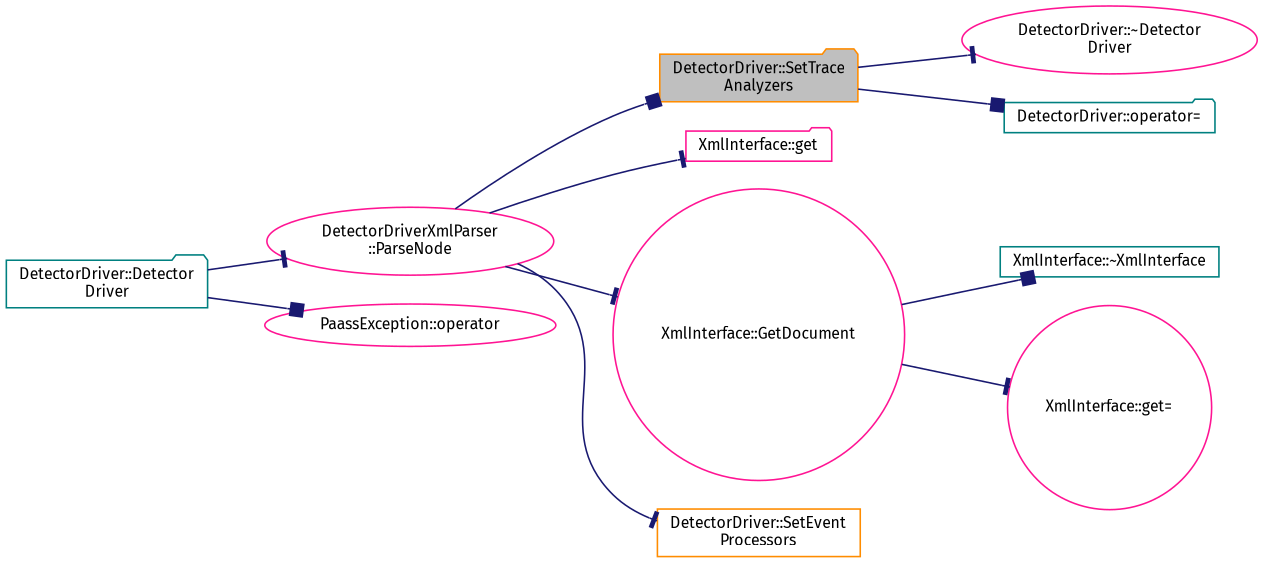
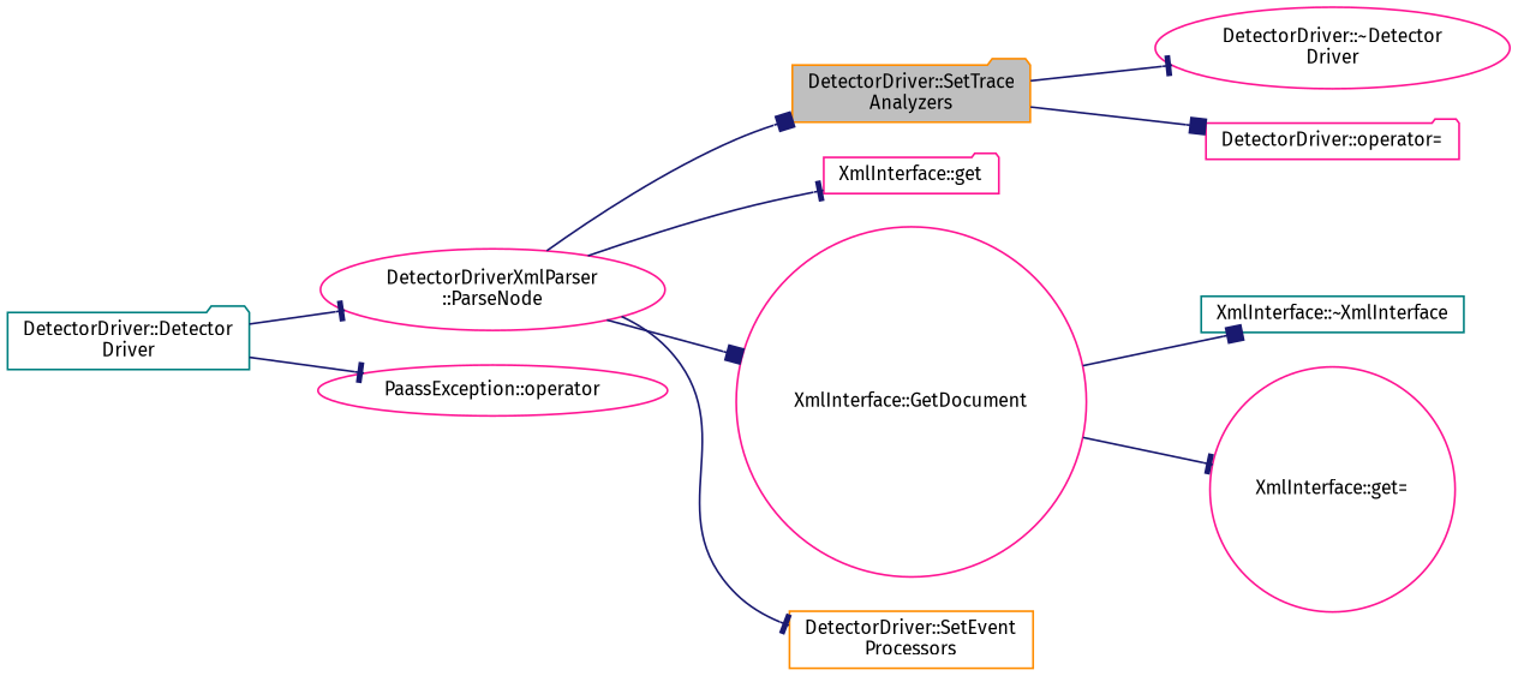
  digraph {
    fontname="Fira Sans"
    rankdir=LR
    node [color=deeppink fillcolor=white fontname="Fira Sans" fontsize=10 shape=folder style=filled]
    edge [arrowhead=tee color=midnightblue fontname="Fira Sans" fontsize=10 labelfontname=Helvetica labelfontsize=10 style=solid]
    n1 [color=darkorange fillcolor=grey75 fontcolor=black height=0.2 label="DetectorDriver::SetTrace\lAnalyzers" width=0.4]
    n2 [height=0.2 label="DetectorDriver::~Detector\lDriver" shape=ellipse width=0.4]
-   n3 [color=teal height=0.2 label="DetectorDriver::operator=" width=0.4]
+   n3 [height=0.2 label="DetectorDriver::operator=" width=0.4]
    n4 [color=teal height=0.2 label="DetectorDriver::Detector\lDriver" width=0.4]
    n5 [height=0.2 label="DetectorDriverXmlParser\l::ParseNode" shape=ellipse width=0.4]
    n6 [height=0.2 label="PaassException::operator" shape=ellipse width=0.4]
    n7 [height=0.2 label="XmlInterface::get" width=0.4]
    n8 [height=0.2 label="XmlInterface::GetDocument" shape=circle width=0.4]
    n9 [color=darkorange height=0.2 label="DetectorDriver::SetEvent\lProcessors" shape=box width=0.4]
    n10 [color=teal height=0.2 label="XmlInterface::~XmlInterface" shape=box width=0.4]
    n11 [height=0.2 label="XmlInterface::get=" shape=circle width=0.4]
    n1 -> n2
    n1 -> n3 [arrowhead=box]
    n4 -> n5
-   n4 -> n6 [arrowhead=box]
+   n4 -> n6
    n5 -> n1 [arrowhead=box]
    n5 -> n7
-   n5 -> n8
+   n5 -> n8 [arrowhead=box]
    n5 -> n9
    n8 -> n10 [arrowhead=box]
    n8 -> n11
  }
